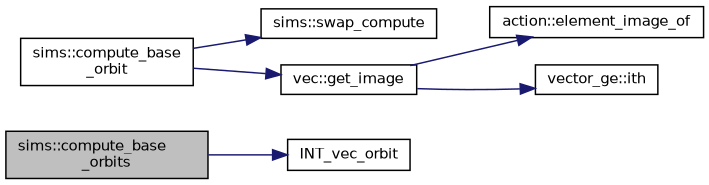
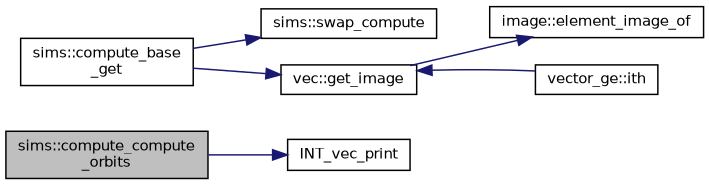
  digraph {
    rankdir=LR
    node [color=black fillcolor=white fontname=Helvetica fontsize=10 shape=record style=filled]
    edge [color=midnightblue fontname=Helvetica fontsize=10 labelfontname=Helvetica labelfontsize=10 style=solid]
-   n1 [fillcolor=grey75 fontcolor=black height=0.2 label="sims::compute_base\l_orbits" width=0.4]
-   n2 [height=0.2 label=INT_vec_orbit width=0.4]
-   n3 [height=0.2 label="sims::compute_base\l_orbit" width=0.4]
+   n1 [fillcolor=grey75 fontcolor=black height=0.2 label="sims::compute_compute\l_orbits" width=0.4]
+   n2 [height=0.2 label=INT_vec_print width=0.4]
+   n3 [height=0.2 label="sims::compute_base\l_get" width=0.4]
    n4 [height=0.2 label="sims::swap_compute" width=0.4]
    n5 [height=0.2 label="vec::get_image" width=0.4]
-   n6 [height=0.2 label="action::element_image_of" width=0.4]
+   n6 [height=0.2 label="image::element_image_of" width=0.4]
    n7 [height=0.2 label="vector_ge::ith" width=0.4]
    n1 -> n2
    n3 -> n4
    n3 -> n5
    n5 -> n6
-   n5 -> n7
+   n7 -> n5
  }
